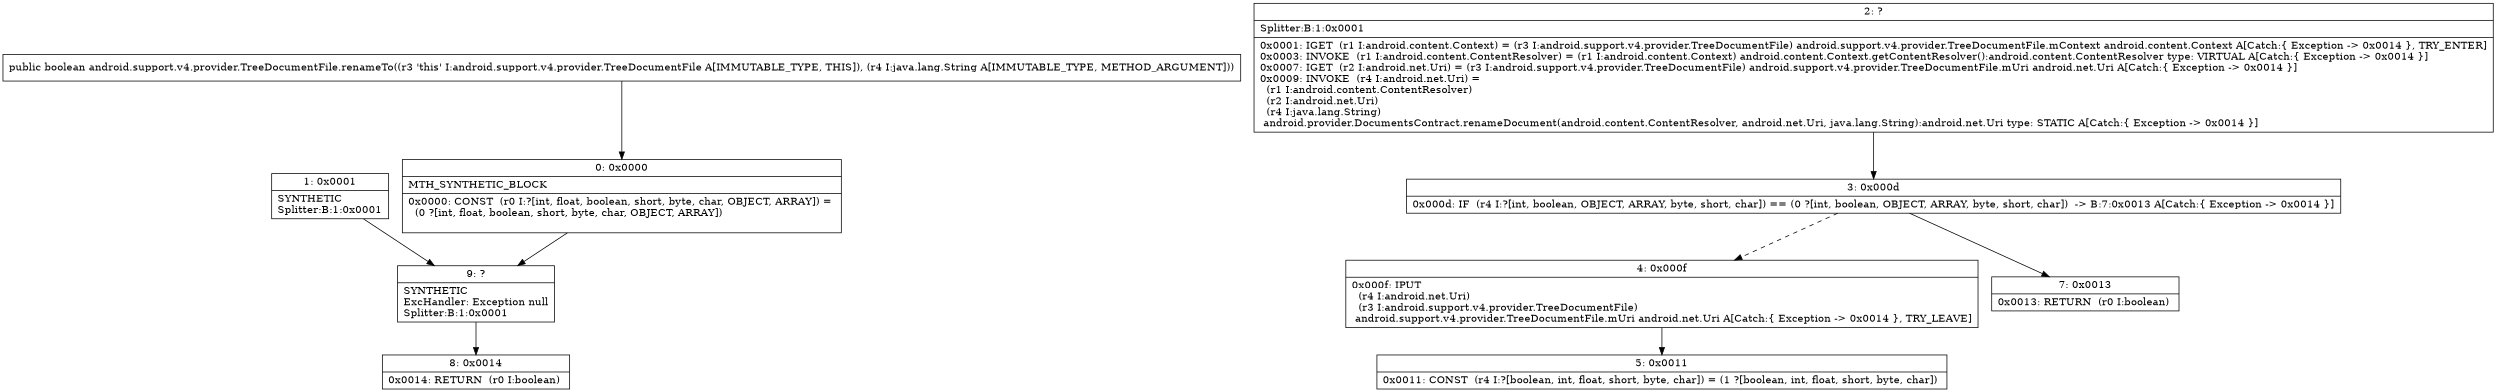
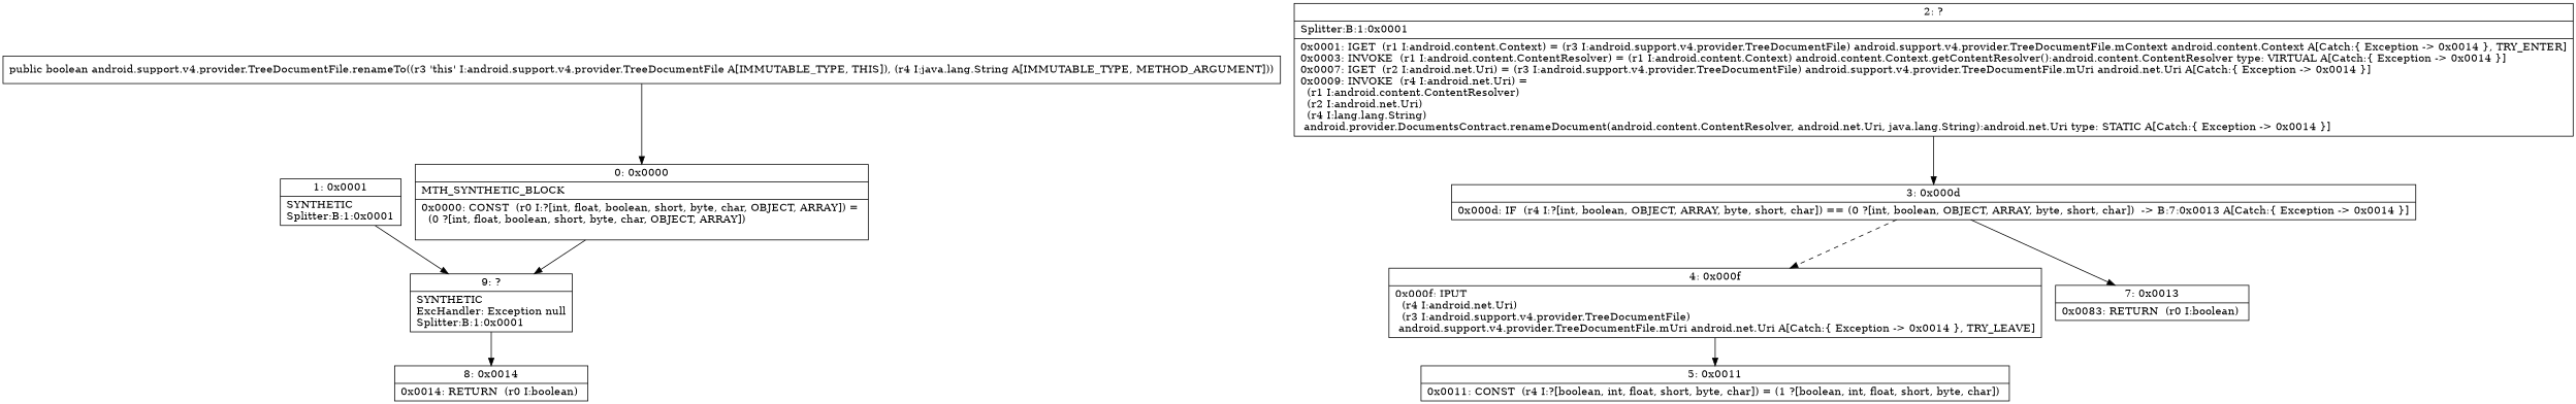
  digraph {
    node [shape=record]
    n1 [label="{0\:\ 0x0000|MTH_SYNTHETIC_BLOCK\l|0x0000: CONST  (r0 I:?[int, float, boolean, short, byte, char, OBJECT, ARRAY]) = \l  (0 ?[int, float, boolean, short, byte, char, OBJECT, ARRAY])\l \l}"]
    n2 [label="{9\:\ ?|SYNTHETIC\lExcHandler: Exception null\lSplitter:B:1:0x0001\l}"]
    n3 [label="{1\:\ 0x0001|SYNTHETIC\lSplitter:B:1:0x0001\l}"]
-   n4 [label="{2\:\ ?|Splitter:B:1:0x0001\l|0x0001: IGET  (r1 I:android.content.Context) = (r3 I:android.support.v4.provider.TreeDocumentFile) android.support.v4.provider.TreeDocumentFile.mContext android.content.Context A[Catch:\{ Exception \-\> 0x0014 \}, TRY_ENTER]\l0x0003: INVOKE  (r1 I:android.content.ContentResolver) = (r1 I:android.content.Context) android.content.Context.getContentResolver():android.content.ContentResolver type: VIRTUAL A[Catch:\{ Exception \-\> 0x0014 \}]\l0x0007: IGET  (r2 I:android.net.Uri) = (r3 I:android.support.v4.provider.TreeDocumentFile) android.support.v4.provider.TreeDocumentFile.mUri android.net.Uri A[Catch:\{ Exception \-\> 0x0014 \}]\l0x0009: INVOKE  (r4 I:android.net.Uri) = \l  (r1 I:android.content.ContentResolver)\l  (r2 I:android.net.Uri)\l  (r4 I:java.lang.String)\l android.provider.DocumentsContract.renameDocument(android.content.ContentResolver, android.net.Uri, java.lang.String):android.net.Uri type: STATIC A[Catch:\{ Exception \-\> 0x0014 \}]\l}"]
+   n4 [label="{2\:\ ?|Splitter:B:1:0x0001\l|0x0001: IGET  (r1 I:android.content.Context) = (r3 I:android.support.v4.provider.TreeDocumentFile) android.support.v4.provider.TreeDocumentFile.mContext android.content.Context A[Catch:\{ Exception \-\> 0x0014 \}, TRY_ENTER]\l0x0003: INVOKE  (r1 I:android.content.ContentResolver) = (r1 I:android.content.Context) android.content.Context.getContentResolver():android.content.ContentResolver type: VIRTUAL A[Catch:\{ Exception \-\> 0x0014 \}]\l0x0007: IGET  (r2 I:android.net.Uri) = (r3 I:android.support.v4.provider.TreeDocumentFile) android.support.v4.provider.TreeDocumentFile.mUri android.net.Uri A[Catch:\{ Exception \-\> 0x0014 \}]\l0x0009: INVOKE  (r4 I:android.net.Uri) = \l  (r1 I:android.content.ContentResolver)\l  (r2 I:android.net.Uri)\l  (r4 I:lang.lang.String)\l android.provider.DocumentsContract.renameDocument(android.content.ContentResolver, android.net.Uri, java.lang.String):android.net.Uri type: STATIC A[Catch:\{ Exception \-\> 0x0014 \}]\l}"]
    n5 [label="{3\:\ 0x000d|0x000d: IF  (r4 I:?[int, boolean, OBJECT, ARRAY, byte, short, char]) == (0 ?[int, boolean, OBJECT, ARRAY, byte, short, char])  \-\> B:7:0x0013 A[Catch:\{ Exception \-\> 0x0014 \}]\l}"]
    n6 [label="{8\:\ 0x0014|0x0014: RETURN  (r0 I:boolean) \l}"]
    n7 [label="{4\:\ 0x000f|0x000f: IPUT  \l  (r4 I:android.net.Uri)\l  (r3 I:android.support.v4.provider.TreeDocumentFile)\l android.support.v4.provider.TreeDocumentFile.mUri android.net.Uri A[Catch:\{ Exception \-\> 0x0014 \}, TRY_LEAVE]\l}"]
-   n8 [label="{7\:\ 0x0013|0x0013: RETURN  (r0 I:boolean) \l}"]
+   n8 [label="{7\:\ 0x0013|0x0083: RETURN  (r0 I:boolean) \l}"]
    n9 [label="{5\:\ 0x0011|0x0011: CONST  (r4 I:?[boolean, int, float, short, byte, char]) = (1 ?[boolean, int, float, short, byte, char]) \l}"]
    n10 [label="{public boolean android.support.v4.provider.TreeDocumentFile.renameTo((r3 'this' I:android.support.v4.provider.TreeDocumentFile A[IMMUTABLE_TYPE, THIS]), (r4 I:java.lang.String A[IMMUTABLE_TYPE, METHOD_ARGUMENT])) }"]
    n1 -> n2
    n2 -> n6
    n3 -> n2
    n4 -> n5
    n5 -> n7 [style=dashed]
    n5 -> n8
    n7 -> n9
    n10 -> n1
  }
